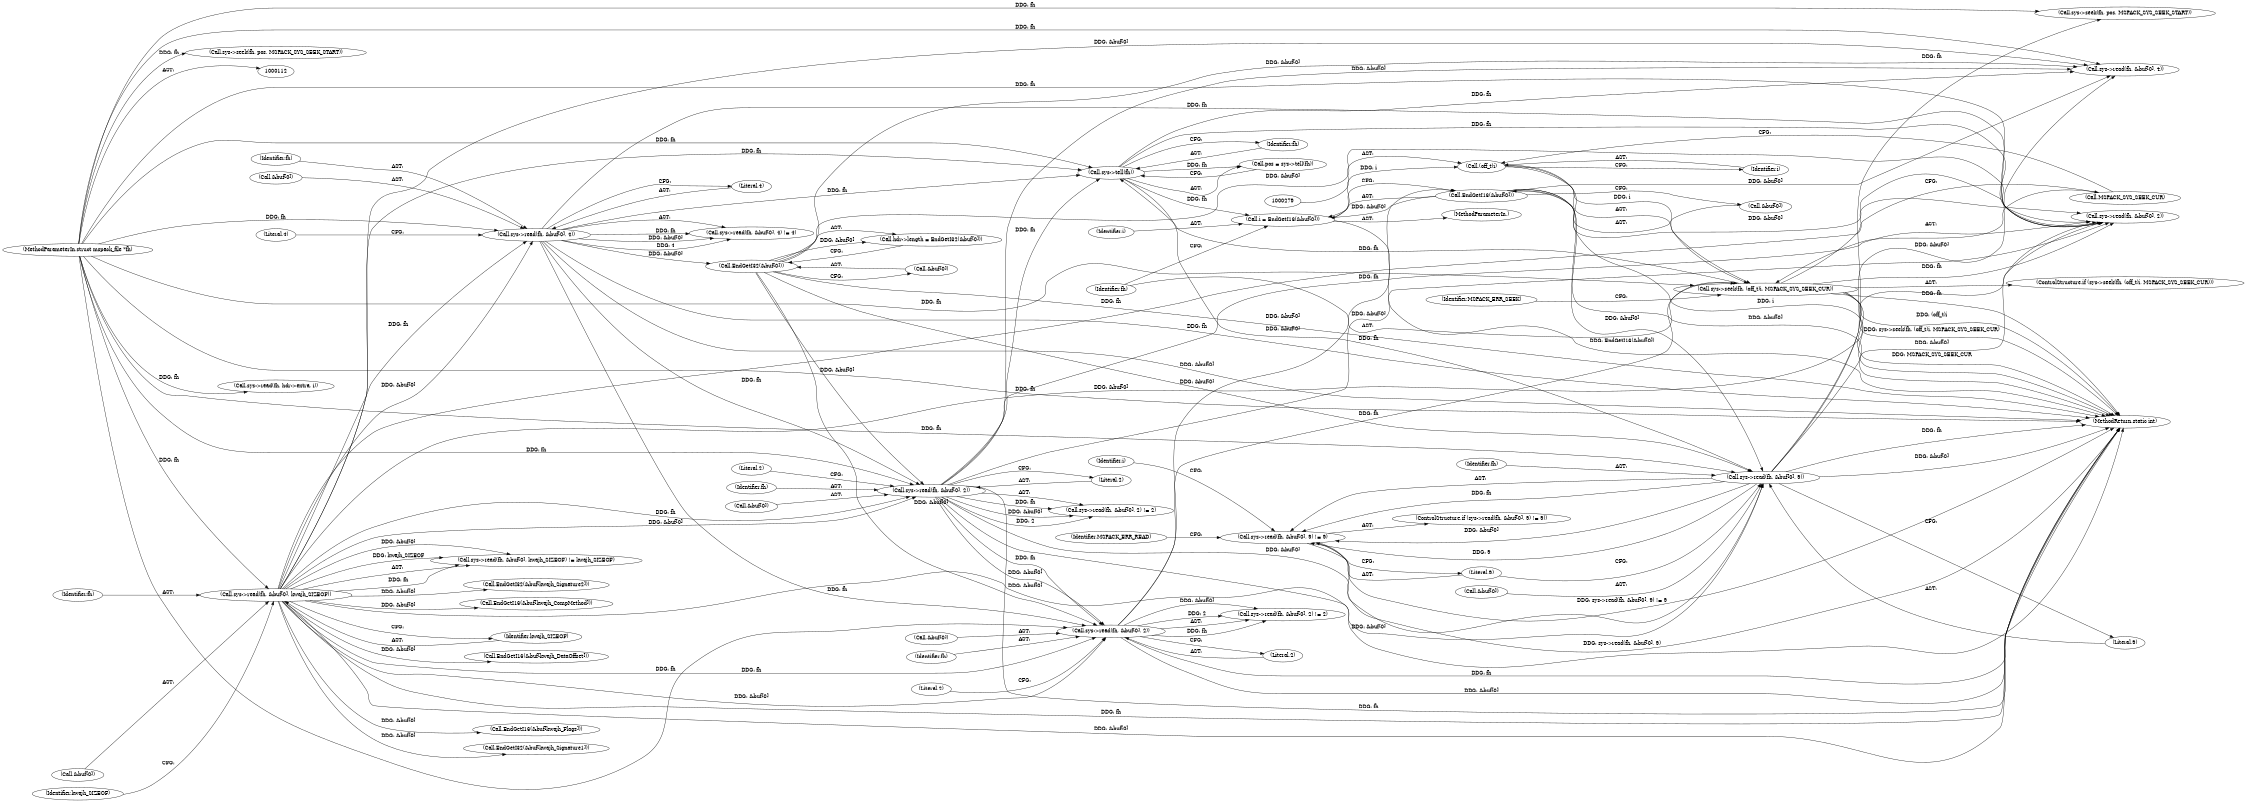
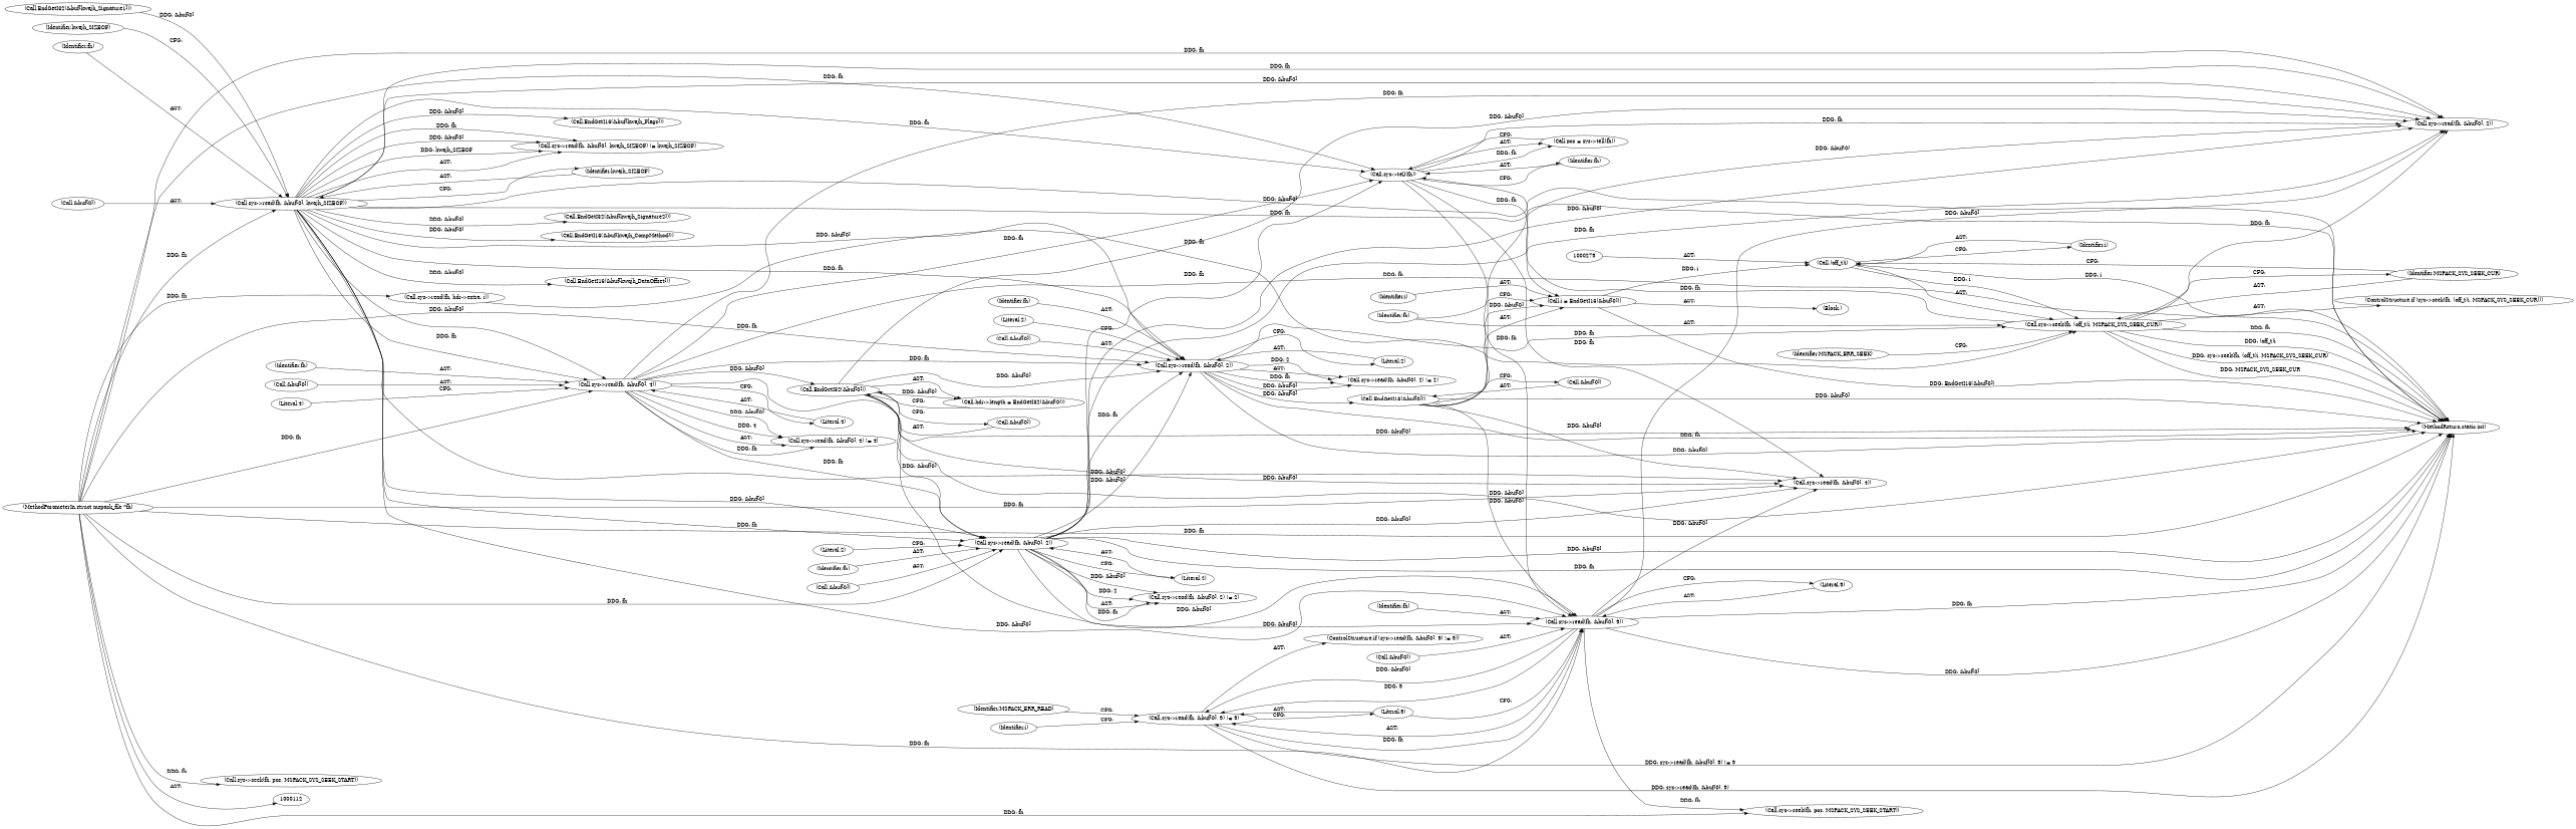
  digraph {
    rankdir=LR
    n1 [label="(Call,sys->read(fh, &buf[0], 9) != 9)"]
    n2 [label="(ControlStructure,if (sys->read(fh, &buf[0], 9) != 9))"]
    n3 [label="(MethodReturn,static int)"]
    n4 [label="(Literal,9)"]
    n5 [label="(Call,sys->read(fh, &buf[0], 9))"]
    n6 [label="(Call,sys->read(fh, &buf[0], 2))"]
    n7 [label="(Literal,9)"]
    n8 [label="(Call,sys->read(fh, &buf[0], 4))"]
    n9 [label="(Call,sys->seek(fh, pos, MSPACK_SYS_SEEK_START))"]
    n10 [label="(Call,sys->tell(fh))"]
    n11 [label="(Call,pos = sys->tell(fh))"]
    n12 [label="(Identifier,fh)"]
    n13 [label="(Call,i = EndGetI16(&buf[0]))"]
    n14 [label="(Call,sys->read(fh, &buf[0], 4))"]
    n15 [label="(Call,sys->read(fh, &buf[0], 2))"]
    n16 [label="(Call,EndGetI32(&buf[0]))"]
    n17 [label="(Call,sys->read(fh, &buf[0], 2))"]
    n18 [label="(Call,sys->read(fh, &buf[0], 4) != 4)"]
    n19 [label="(Literal,4)"]
    n20 [label="(Literal,2)"]
    n21 [label="(Call,sys->read(fh, &buf[0], 2) != 2)"]
    n22 [label="(Call,hdr->length = EndGetI32(&buf[0]))"]
    n23 [label="(Call,&buf[0])"]
    n24 [label="(Call,sys->seek(fh, (off_t)i, MSPACK_SYS_SEEK_CUR))"]
    n25 [label="(Call,EndGetI16(&buf[0]))"]
    n26 [label="(Call,sys->read(fh, &buf[0], 2) != 2)"]
    n27 [label="(Literal,2)"]
    n28 [label="(Call,sys->read(fh, &buf[0], kwajh_SIZEOF))"]
    n29 [label="(Call,EndGetI16(&buf[kwajh_Flags]))"]
    n30 [label="(Call,EndGetI32(&buf[kwajh_Signature1]))"]
    n31 [label="(Call,sys->read(fh, &buf[0], kwajh_SIZEOF) != kwajh_SIZEOF)"]
    n32 [label="(Call,EndGetI32(&buf[kwajh_Signature2]))"]
    n33 [label="(Call,EndGetI16(&buf[kwajh_CompMethod]))"]
    n34 [label="(Identifier,kwajh_SIZEOF)"]
    n35 [label="(Call,EndGetI16(&buf[kwajh_DataOffset]))"]
    n36 [label="(MethodParameterIn,struct mspack_file *fh)"]
    n37 [label="(Call,sys->read(fh, hdr->extra, i))"]
    n38 [label="(Call,sys->seek(fh, pos, MSPACK_SYS_SEEK_START))"]
    1000112
-   n40 [label="(Call,MSPACK_SYS_SEEK_CUR)"]
+   n40 [label="(Identifier,MSPACK_SYS_SEEK_CUR)"]
    n41 [label="(ControlStructure,if (sys->seek(fh, (off_t)i, MSPACK_SYS_SEEK_CUR)))"]
    n42 [label="(Call,(off_t)i)"]
    n43 [label="(Call,&buf[0])"]
    n44 [label="(Identifier,i)"]
-   n45 [label="(MethodParameterIn,)"]
+   n45 [label="(Block,)"]
    n46 [label="(Identifier,kwajh_SIZEOF)"]
    n47 [label="(Identifier,fh)"]
    n48 [label="(Literal,2)"]
    n49 [label="(Identifier,fh)"]
    n50 [label="(Identifier,fh)"]
    n51 [label="(Call,&buf[0])"]
    n52 [label="(Identifier,fh)"]
    n53 [label="(Literal,2)"]
    n54 [label="(Call,&buf[0])"]
    n55 [label="(Call,&buf[0])"]
    n56 [label="(Identifier,i)"]
    n57 [label="(Identifier,MSPACK_ERR_SEEK)"]
    n58 [label="(Call,&buf[0])"]
    n59 [label="(Literal,4)"]
    n60 [label="(Identifier,i)"]
    n61 [label="(Identifier,MSPACK_ERR_READ)"]
    n62 [label="(Identifier,fh)"]
    n63 [label="(Identifier,fh)"]
    n64 [label="(Call,&buf[0])"]
    1000279
    n1 -> n2 [label="AST: "]
    n1 -> n3 [label="DDG: sys->read(fh, &buf[0], 9) != 9"]
    n1 -> n3 [label="DDG: sys->read(fh, &buf[0], 9)"]
    n1 -> n4 [label="CFG: "]
    n4 -> n1 [label="AST: "]
    n4 -> n5 [label="CFG: "]
    n5 -> n1 [label="AST: "]
    n5 -> n1 [label="DDG: fh"]
    n5 -> n1 [label="DDG: &buf[0]"]
    n5 -> n1 [label="DDG: 9"]
    n5 -> n3 [label="DDG: fh"]
    n5 -> n3 [label="DDG: &buf[0]"]
    n5 -> n6 [label="DDG: &buf[0]"]
    n5 -> n7 [label="CFG: "]
    n5 -> n8 [label="DDG: &buf[0]"]
    n5 -> n9 [label="DDG: fh"]
    n7 -> n5 [label="AST: "]
    n10 -> n5 [label="DDG: fh"]
    n10 -> n6 [label="DDG: fh"]
    n10 -> n8 [label="DDG: fh"]
    n10 -> n11 [label="AST: "]
    n10 -> n11 [label="DDG: fh"]
    n10 -> n12 [label="CFG: "]
    n10 -> n13 [label="DDG: fh"]
    n11 -> n10 [label="CFG: "]
    n12 -> n10 [label="AST: "]
    n13 -> n3 [label="DDG: EndGetI16(&buf[0])"]
-   n13 -> n25 [label="CFG: "]
    n13 -> n42 [label="DDG: i"]
    n13 -> n45 [label="AST: "]
    n14 -> n3 [label="DDG: fh"]
    n14 -> n3 [label="DDG: &buf[0]"]
    n14 -> n6 [label="DDG: fh"]
    n14 -> n10 [label="DDG: fh"]
    n14 -> n15 [label="DDG: fh"]
    n14 -> n16 [label="DDG: &buf[0]"]
    n14 -> n17 [label="DDG: fh"]
    n14 -> n18 [label="AST: "]
    n14 -> n18 [label="DDG: fh"]
    n14 -> n18 [label="DDG: &buf[0]"]
    n14 -> n18 [label="DDG: 4"]
    n14 -> n19 [label="CFG: "]
    n15 -> n3 [label="DDG: fh"]
    n15 -> n3 [label="DDG: &buf[0]"]
    n15 -> n5 [label="DDG: &buf[0]"]
    n15 -> n6 [label="DDG: fh"]
    n15 -> n6 [label="DDG: &buf[0]"]
    n15 -> n8 [label="DDG: &buf[0]"]
    n15 -> n10 [label="DDG: fh"]
    n15 -> n17 [label="DDG: fh"]
    n15 -> n17 [label="DDG: &buf[0]"]
    n15 -> n20 [label="CFG: "]
    n15 -> n21 [label="AST: "]
    n15 -> n21 [label="DDG: fh"]
    n15 -> n21 [label="DDG: &buf[0]"]
    n15 -> n21 [label="DDG: 2"]
    n16 -> n3 [label="DDG: &buf[0]"]
    n16 -> n5 [label="DDG: &buf[0]"]
    n16 -> n6 [label="DDG: &buf[0]"]
    n16 -> n8 [label="DDG: &buf[0]"]
    n16 -> n15 [label="DDG: &buf[0]"]
    n16 -> n17 [label="DDG: &buf[0]"]
    n16 -> n22 [label="AST: "]
    n16 -> n22 [label="DDG: &buf[0]"]
    n16 -> n23 [label="CFG: "]
    n17 -> n3 [label="DDG: fh"]
    n17 -> n3 [label="DDG: &buf[0]"]
    n17 -> n24 [label="DDG: fh"]
    n17 -> n25 [label="DDG: &buf[0]"]
    n17 -> n26 [label="AST: "]
    n17 -> n26 [label="DDG: fh"]
    n17 -> n26 [label="DDG: &buf[0]"]
    n17 -> n26 [label="DDG: 2"]
    n17 -> n27 [label="CFG: "]
    n19 -> n14 [label="AST: "]
    n20 -> n15 [label="AST: "]
    n22 -> n16 [label="CFG: "]
    n23 -> n16 [label="AST: "]
    n24 -> n3 [label="DDG: (off_t)i"]
    n24 -> n3 [label="DDG: sys->seek(fh, (off_t)i, MSPACK_SYS_SEEK_CUR)"]
    n24 -> n3 [label="DDG: MSPACK_SYS_SEEK_CUR"]
    n24 -> n3 [label="DDG: fh"]
    n24 -> n6 [label="DDG: fh"]
    n24 -> n10 [label="DDG: fh"]
    n24 -> n40 [label="CFG: "]
    n24 -> n41 [label="AST: "]
    n25 -> n3 [label="DDG: &buf[0]"]
    n25 -> n5 [label="DDG: &buf[0]"]
    n25 -> n6 [label="DDG: &buf[0]"]
    n25 -> n8 [label="DDG: &buf[0]"]
    n25 -> n13 [label="AST: "]
    n25 -> n13 [label="DDG: &buf[0]"]
    n25 -> n43 [label="CFG: "]
    n27 -> n17 [label="AST: "]
    n28 -> n3 [label="DDG: &buf[0]"]
    n28 -> n3 [label="DDG: fh"]
    n28 -> n5 [label="DDG: &buf[0]"]
    n28 -> n6 [label="DDG: fh"]
    n28 -> n6 [label="DDG: &buf[0]"]
    n28 -> n8 [label="DDG: &buf[0]"]
    n28 -> n10 [label="DDG: fh"]
    n28 -> n14 [label="DDG: fh"]
    n28 -> n14 [label="DDG: &buf[0]"]
    n28 -> n15 [label="DDG: fh"]
    n28 -> n15 [label="DDG: &buf[0]"]
    n28 -> n17 [label="DDG: fh"]
    n28 -> n17 [label="DDG: &buf[0]"]
    n28 -> n29 [label="DDG: &buf[0]"]
-   n28 -> n30 [label="DDG: &buf[0]"]
+   n30 -> n28 [label="DDG: &buf[0]"]
    n28 -> n31 [label="AST: "]
    n28 -> n31 [label="DDG: fh"]
    n28 -> n31 [label="DDG: &buf[0]"]
    n28 -> n31 [label="DDG: kwajh_SIZEOF"]
    n28 -> n32 [label="DDG: &buf[0]"]
    n28 -> n33 [label="DDG: &buf[0]"]
    n28 -> n34 [label="CFG: "]
    n28 -> n35 [label="DDG: &buf[0]"]
    n34 -> n28 [label="AST: "]
    n36 -> n3 [label="DDG: fh"]
    n36 -> n5 [label="DDG: fh"]
    n36 -> n6 [label="DDG: fh"]
    n36 -> n8 [label="DDG: fh"]
    n36 -> n9 [label="DDG: fh"]
    n36 -> n10 [label="DDG: fh"]
    n36 -> n14 [label="DDG: fh"]
    n36 -> n15 [label="DDG: fh"]
    n36 -> n17 [label="DDG: fh"]
-   n36 -> n24 [label="DDG: fh"]
+   n37 -> n24 [label="DDG: fh"]
    n36 -> n28 [label="DDG: fh"]
    n36 -> n37 [label="DDG: fh"]
    n36 -> n38 [label="DDG: fh"]
    n36 -> 1000112 [label="AST: "]
    n40 -> n24 [label="AST: "]
    n40 -> n42 [label="CFG: "]
    n42 -> n3 [label="DDG: i"]
    n42 -> n24 [label="AST: "]
    n42 -> n24 [label="DDG: i"]
    n42 -> n44 [label="CFG: "]
    n43 -> n25 [label="AST: "]
    n44 -> n42 [label="AST: "]
    n46 -> n28 [label="CFG: "]
    n47 -> n28 [label="AST: "]
    n48 -> n15 [label="CFG: "]
    n49 -> n14 [label="AST: "]
    n50 -> n13 [label="CFG: "]
    n50 -> n24 [label="AST: "]
    n51 -> n14 [label="AST: "]
    n52 -> n15 [label="AST: "]
    n53 -> n17 [label="CFG: "]
    n54 -> n15 [label="AST: "]
    n55 -> n5 [label="AST: "]
    n56 -> n13 [label="AST: "]
    n57 -> n24 [label="CFG: "]
    n58 -> n17 [label="AST: "]
    n59 -> n14 [label="CFG: "]
    n60 -> n1 [label="CFG: "]
    n61 -> n1 [label="CFG: "]
    n62 -> n17 [label="AST: "]
    n63 -> n5 [label="AST: "]
    n64 -> n28 [label="AST: "]
    1000279 -> n42 [label="AST: "]
  }
